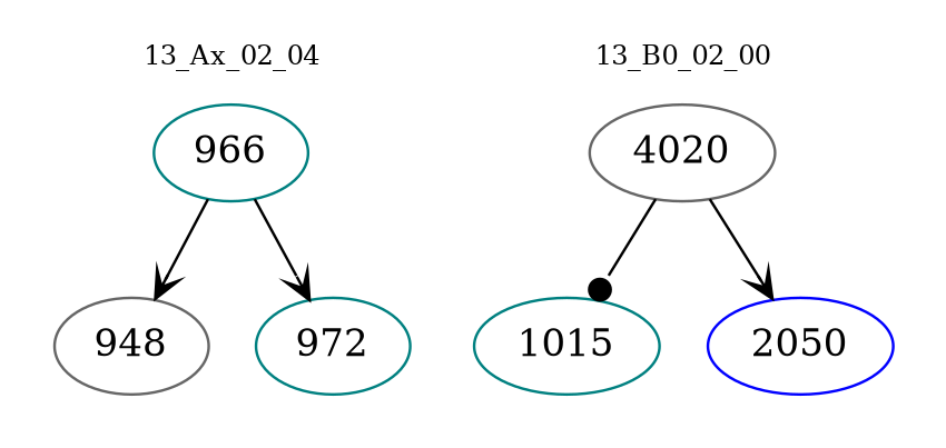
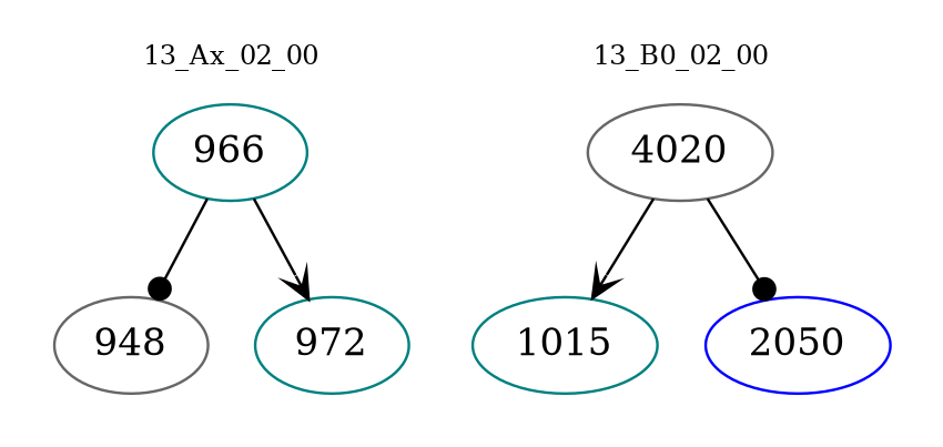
  digraph {
    node [color=teal]
    edge [arrowhead=dot color=black]
    n1 [label=966]
    n2 [color=gray40 label=948]
    n3 [label=972]
    n4 [color=gray40 label=4020]
    n5 [label=1015]
    n6 [color=blue label=2050]
    subgraph cluster_1 {
      color=white
      fontsize=10
-     label="13_Ax_02_04"
+     label="13_Ax_02_00"
      n1
      n2
      n3
    }
    subgraph cluster_2 {
      color=white
      fontsize=10
      label="13_B0_02_00"
      n4
      n5
      n6
    }
-   n1 -> n2 [arrowhead=vee]
+   n1 -> n2
    n1 -> n3 [arrowhead=vee]
-   n4 -> n5
-   n4 -> n6 [arrowhead=vee]
+   n4 -> n5 [arrowhead=vee]
+   n4 -> n6
  }
